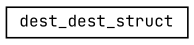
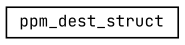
  digraph {
    rankdir=LR
    fontname="JetBrains Mono"
-   n1 [color=black fillcolor=white fontname="JetBrains Mono" fontsize=10 height=0.2 label=dest_dest_struct shape=record style=filled width=0.4]
+   n1 [color=black fillcolor=white fontname="JetBrains Mono" fontsize=10 height=0.2 label=ppm_dest_struct shape=record style=filled width=0.4]
  }
